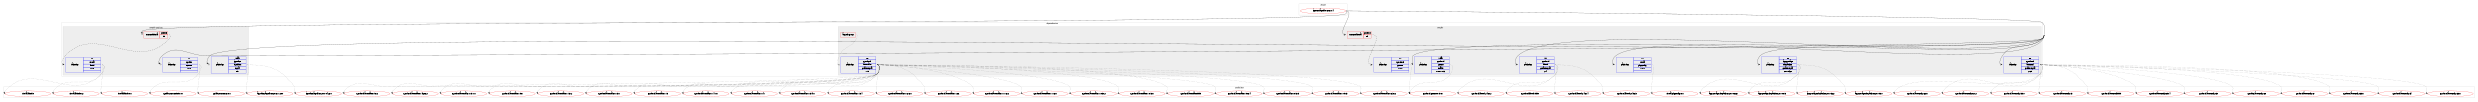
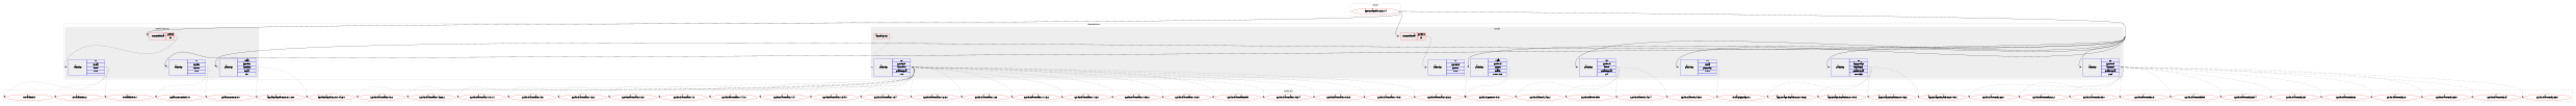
  digraph {
    compound=true
    concentrate=true
    fontname="DejaVu Serif"
    fontsize=10
    newrank=true
    rankdir=TB
    ranksep=1.5
    node [color=red fontname="DejaVu Serif" fontsize=10]
    edge [arrowhead=vee fontname="DejaVu Serif" headport=w style=dotted tailport=e weight=100]
    n1 [label="app-text/aspell-0.60.6.1-r4" width=4]
    n2 [color=blue label=<<TABLE BORDER="0" CELLBORDER="1" CELLSPACING="0" CELLPADDING="4" WIDTH="220"><TR><TD ROWSPAN="6" CELLPADDING="30">pack_dep</TD></TR><TR><TD WIDTH="110">no</TD></TR><TR><TD>sys-devel</TD></TR><TR><TD>automake</TD></TR><TR><TD>greaterequal</TD></TR><TR><TD>1.15</TD></TR></TABLE>> shape=none]
    n3 [label=<<TABLE BORDER="0" CELLBORDER="1" CELLSPACING="0" CELLPADDING="4"><TR><TD CELLPADDING="10">any_of_group</TD></TR></TABLE>> shape=none]
    n4 [color=blue label=<<TABLE BORDER="0" CELLBORDER="1" CELLSPACING="0" CELLPADDING="4" WIDTH="220"><TR><TD ROWSPAN="6" CELLPADDING="30">pack_dep</TD></TR><TR><TD WIDTH="110">no</TD></TR><TR><TD>sys-devel</TD></TR><TR><TD>gettext</TD></TR><TR><TD>none</TD></TR><TR><TD></TD></TR></TABLE>> shape=none]
    n5 [label=<<TABLE BORDER="0" CELLBORDER="1" CELLSPACING="0" CELLPADDING="4"><TR><TD ROWSPAN="3" CELLPADDING="10">use_conditional</TD></TR><TR><TD>positive</TD></TR><TR><TD>nls</TD></TR></TABLE>> shape=none]
    n6 [color=blue label=<<TABLE BORDER="0" CELLBORDER="1" CELLSPACING="0" CELLPADDING="4" WIDTH="220"><TR><TD ROWSPAN="6" CELLPADDING="30">pack_dep</TD></TR><TR><TD WIDTH="110">no</TD></TR><TR><TD>app-portage</TD></TR><TR><TD>elt-patches</TD></TR><TR><TD>greaterequal</TD></TR><TR><TD>20170422</TD></TR></TABLE>> shape=none]
    n7 [color=blue label=<<TABLE BORDER="0" CELLBORDER="1" CELLSPACING="0" CELLPADDING="4" WIDTH="220"><TR><TD ROWSPAN="6" CELLPADDING="30">pack_dep</TD></TR><TR><TD WIDTH="110">no</TD></TR><TR><TD>sys-devel</TD></TR><TR><TD>autoconf</TD></TR><TR><TD>greaterequal</TD></TR><TR><TD>2.69</TD></TR></TABLE>> shape=none]
    n8 [color=blue label=<<TABLE BORDER="0" CELLBORDER="1" CELLSPACING="0" CELLPADDING="4" WIDTH="220"><TR><TD ROWSPAN="6" CELLPADDING="30">pack_dep</TD></TR><TR><TD WIDTH="110">no</TD></TR><TR><TD>sys-devel</TD></TR><TR><TD>libtool</TD></TR><TR><TD>greaterequal</TD></TR><TR><TD>2.4</TD></TR></TABLE>> shape=none]
    n9 [color=blue label=<<TABLE BORDER="0" CELLBORDER="1" CELLSPACING="0" CELLPADDING="4" WIDTH="220"><TR><TD ROWSPAN="6" CELLPADDING="30">pack_dep</TD></TR><TR><TD WIDTH="110">no</TD></TR><TR><TD>virtual</TD></TR><TR><TD>pkgconfig</TD></TR><TR><TD>none</TD></TR><TR><TD></TD></TR></TABLE>> shape=none]
    n10 [color=blue label=<<TABLE BORDER="0" CELLBORDER="1" CELLSPACING="0" CELLPADDING="4" WIDTH="220"><TR><TD ROWSPAN="6" CELLPADDING="30">pack_dep</TD></TR><TR><TD WIDTH="110">weak</TD></TR><TR><TD>sys-devel</TD></TR><TR><TD>gettext</TD></TR><TR><TD>smaller</TD></TR><TR><TD>0.18.1.1-r3</TD></TR></TABLE>> shape=none]
    n11 [color=blue label=<<TABLE BORDER="0" CELLBORDER="1" CELLSPACING="0" CELLPADDING="4" WIDTH="220"><TR><TD ROWSPAN="6" CELLPADDING="30">pack_dep</TD></TR><TR><TD WIDTH="110">no</TD></TR><TR><TD>sys-libs</TD></TR><TR><TD>ncurses</TD></TR><TR><TD>none</TD></TR><TR><TD></TD></TR></TABLE>> shape=none]
    n12 [color=blue label=<<TABLE BORDER="0" CELLBORDER="1" CELLSPACING="0" CELLPADDING="4" WIDTH="220"><TR><TD ROWSPAN="6" CELLPADDING="30">pack_dep</TD></TR><TR><TD WIDTH="110">no</TD></TR><TR><TD>virtual</TD></TR><TR><TD>libintl</TD></TR><TR><TD>none</TD></TR><TR><TD></TD></TR></TABLE>> shape=none]
    n13 [label=<<TABLE BORDER="0" CELLBORDER="1" CELLSPACING="0" CELLPADDING="4"><TR><TD ROWSPAN="3" CELLPADDING="10">use_conditional</TD></TR><TR><TD>positive</TD></TR><TR><TD>nls</TD></TR></TABLE>> shape=none]
    n14 [color=blue label=<<TABLE BORDER="0" CELLBORDER="1" CELLSPACING="0" CELLPADDING="4" WIDTH="220"><TR><TD ROWSPAN="6" CELLPADDING="30">pack_dep</TD></TR><TR><TD WIDTH="110">weak</TD></TR><TR><TD>app-dicts</TD></TR><TR><TD>aspell-en</TD></TR><TR><TD>equal</TD></TR><TR><TD>0.5*</TD></TR></TABLE>> shape=none]
    n15 [label="sys-devel/automake-1.10.3-r1" width=4]
    n16 [label="sys-devel/automake-1.10.3-r2" width=4]
    n17 [label="sys-devel/automake-1.11.6-r1" width=4]
    n18 [label="sys-devel/automake-1.11.6-r2" width=4]
    n19 [label="sys-devel/automake-1.12.6" width=4]
    n20 [label="sys-devel/automake-1.12.6-r1" width=4]
    n21 [label="sys-devel/automake-1.13.4" width=4]
    n22 [label="sys-devel/automake-1.13.4-r1" width=4]
    n23 [label="sys-devel/automake-1.14.1" width=4]
    n24 [label="sys-devel/automake-1.14.1-r1" width=4]
    n25 [label="sys-devel/automake-1.15" width=4]
    n26 [label="sys-devel/automake-1.15-r1" width=4]
    n27 [label="sys-devel/automake-1.15-r2" width=4]
    n28 [label="sys-devel/automake-1.15.1" width=4]
    n29 [label="sys-devel/automake-1.15.1-r1" width=4]
    n30 [label="sys-devel/automake-1.4_p6-r2" width=4]
    n31 [label="sys-devel/automake-1.5-r2" width=4]
    n32 [label="sys-devel/automake-1.6.3-r2" width=4]
    n33 [label="sys-devel/automake-1.7.9-r3" width=4]
    n34 [label="sys-devel/automake-1.8.5-r5" width=4]
    n35 [label="sys-devel/automake-1.9.6-r4" width=4]
    n36 [label="sys-devel/automake-9999" width=4]
    n37 [label="sys-devel/gettext-0.19.8.1" width=4]
    n38 [label="app-portage/elt-patches-20170317" width=4]
    n39 [label="app-portage/elt-patches-20170522" width=4]
    n40 [label="app-portage/elt-patches-20170815" width=4]
    n41 [label="app-portage/elt-patches-20170826.1" width=4]
    n42 [label="sys-devel/autoconf-2.13" width=4]
    n43 [label="sys-devel/autoconf-2.59-r7" width=4]
    n44 [label="sys-devel/autoconf-2.61-r2" width=4]
    n45 [label="sys-devel/autoconf-2.62-r1" width=4]
    n46 [label="sys-devel/autoconf-2.63-r1" width=4]
    n47 [label="sys-devel/autoconf-2.64" width=4]
    n48 [label="sys-devel/autoconf-2.65-r1" width=4]
    n49 [label="sys-devel/autoconf-2.67" width=4]
-   n50 [label="sys-dicts/autoconf-2.68" width=4]
+   n50 [label="sys-devel/autoconf-2.68" width=4]
    n51 [label="sys-devel/autoconf-2.69" width=4]
    n52 [label="sys-devel/autoconf-2.69-r4" width=4]
    n53 [label="sys-devel/autoconf-9999" width=4]
    n54 [label="sys-devel/libtool-2.4.6-r2" width=4]
    n55 [label="sys-devel/libtool-2.4.6-r3" width=4]
    n56 [label="sys-devel/libtool-2.4.6-r4" width=4]
    n57 [label="sys-devel/libtool-9999" width=4]
    n58 [label="virtual/pkgconfig-0-r1" width=4]
    n59 [label="virtual/libintl-0" width=4]
    n60 [label="virtual/libintl-0-r1" width=4]
    n61 [label="virtual/libintl-0-r2" width=4]
    n62 [label="sys-libs/ncurses-5.9-r101" width=4]
    n63 [label="sys-libs/ncurses-6.0-r1" width=4]
    n64 [label="app-dicts/aspell-en-2016.11.20.0" width=4]
    n65 [label="app-dicts/aspell-en-2017.04.22.0" width=4]
    subgraph cluster_1 {
      color=gray
      label=<<i>ebuild</i>>
      rank=same
      n1
    }
    subgraph cluster_2 {
      color=gray
      label=<<i>dependencies</i>>
      subgraph cluster_3 {
        color=gray
        fillcolor="#eeeeee"
        label=<<i>compile</i>>
        style=filled
        subgraph sub_4 {
          color=gray
          fillcolor="#eeeeee"
          label=<<i>compile</i>>
          style=filled
          n3
          subgraph sub_5 {
            color=gray
            fillcolor="#eeeeee"
            label=<<i>compile</i>>
            style=filled
            n2
          }
        }
        subgraph sub_6 {
          color=gray
          fillcolor="#eeeeee"
          label=<<i>compile</i>>
          style=filled
          n5
          subgraph sub_7 {
            color=gray
            fillcolor="#eeeeee"
            label=<<i>compile</i>>
            style=filled
            n4
          }
        }
        subgraph sub_8 {
          color=gray
          fillcolor="#eeeeee"
          label=<<i>compile</i>>
          style=filled
          n6
        }
        subgraph sub_9 {
          color=gray
          fillcolor="#eeeeee"
          label=<<i>compile</i>>
          style=filled
          n7
        }
        subgraph sub_10 {
          color=gray
          fillcolor="#eeeeee"
          label=<<i>compile</i>>
          style=filled
          n8
        }
        subgraph sub_11 {
          color=gray
          fillcolor="#eeeeee"
          label=<<i>compile</i>>
          style=filled
          n9
        }
        subgraph sub_12 {
          color=gray
          fillcolor="#eeeeee"
          label=<<i>compile</i>>
          style=filled
          n10
        }
      }
      subgraph cluster_13 {
        color=gray
        fillcolor="#eeeeee"
        label=<<i>compile and run</i>>
        style=filled
        subgraph sub_14 {
          color=gray
          fillcolor="#eeeeee"
          label=<<i>compile and run</i>>
          style=filled
          n11
        }
        subgraph sub_15 {
          color=gray
          fillcolor="#eeeeee"
          label=<<i>compile and run</i>>
          style=filled
          n13
          subgraph sub_16 {
            color=gray
            fillcolor="#eeeeee"
            label=<<i>compile and run</i>>
            style=filled
            n12
          }
        }
        subgraph sub_17 {
          color=gray
          fillcolor="#eeeeee"
          label=<<i>compile and run</i>>
          style=filled
          n14
        }
      }
      subgraph cluster_18 {
        color=gray
        fillcolor="#eeeeee"
        label=<<i>run</i>>
        style=filled
      }
    }
    subgraph cluster_19 {
      color=gray
      label=<<i>candidates</i>>
      rank=same
      subgraph sub_20 {
        color=black
        label=<<i>candidates</i>>
        nodesep=1
        rank=same
        n15
        n16
        n17
        n18
        n19
        n20
        n21
        n22
        n23
        n24
        n25
        n26
        n27
        n28
        n29
        n30
        n31
        n32
        n33
        n34
        n35
        n36
      }
      subgraph sub_21 {
        color=black
        label=<<i>candidates</i>>
        nodesep=1
        rank=same
        n37
      }
      subgraph sub_22 {
        color=black
        label=<<i>candidates</i>>
        nodesep=1
        rank=same
        n38
        n39
        n40
        n41
      }
      subgraph sub_23 {
        color=black
        label=<<i>candidates</i>>
        nodesep=1
        rank=same
        n42
        n43
        n44
        n45
        n46
        n47
        n48
        n49
        n50
        n51
        n52
        n53
      }
      subgraph sub_24 {
        color=black
        label=<<i>candidates</i>>
        nodesep=1
        rank=same
        n54
        n55
        n56
        n57
      }
      subgraph sub_25 {
        color=black
        label=<<i>candidates</i>>
        nodesep=1
        rank=same
        n58
      }
      subgraph sub_26 {
        color=black
        label=<<i>candidates</i>>
        nodesep=1
        rank=same
        n37
      }
      subgraph sub_27 {
        color=black
        label=<<i>candidates</i>>
        nodesep=1
        rank=same
        n59
        n60
        n61
      }
      subgraph sub_28 {
        color=black
        label=<<i>candidates</i>>
        nodesep=1
        rank=same
        n62
        n63
      }
      subgraph sub_29 {
        color=black
        label=<<i>candidates</i>>
        nodesep=1
        rank=same
        n64
        n65
      }
    }
    n1 -> n5 [style=solid weight=20]
    n1 -> n6 [style=solid weight=20]
    n1 -> n7 [style=solid weight=20]
    n1 -> n8 [style=solid weight=20]
    n1 -> n9 [style=solid weight=20]
    n1 -> n10 [style=solid weight=20]
    n1 -> n11 [arrowhead=odotvee style=solid weight=20]
    n1 -> n13 [arrowhead=odotvee style=solid weight=20]
    n1 -> n14 [arrowhead=odotvee style=solid weight=20]
    n2 -> n15
    n2 -> n16
    n2 -> n17
    n2 -> n18
    n2 -> n19
    n2 -> n20
    n2 -> n21
    n2 -> n22
    n2 -> n23
    n2 -> n24
    n2 -> n25
    n2 -> n26
    n2 -> n27
    n2 -> n28
    n2 -> n29
    n2 -> n30
    n2 -> n31
    n2 -> n32
    n2 -> n33
    n2 -> n34
    n2 -> n35
    n2 -> n36
    n3 -> n2 [arrowhead=oinv weight=20]
    n4 -> n37
    n5 -> n4 [style=dashed weight=20]
    n6 -> n38
    n6 -> n39
    n6 -> n40
    n6 -> n41
    n7 -> n42
    n7 -> n43
    n7 -> n44
    n7 -> n45
    n7 -> n46
    n7 -> n47
    n7 -> n48
    n7 -> n49
    n7 -> n50
    n7 -> n51
    n7 -> n52
    n7 -> n53
    n8 -> n54
    n8 -> n55
    n8 -> n56
    n8 -> n57
    n9 -> n58
    n10 -> n37
    n11 -> n62
    n11 -> n63
    n12 -> n59
    n12 -> n60
    n12 -> n61
    n13 -> n12 [style=dashed weight=20]
    n14 -> n64
    n14 -> n65
  }
